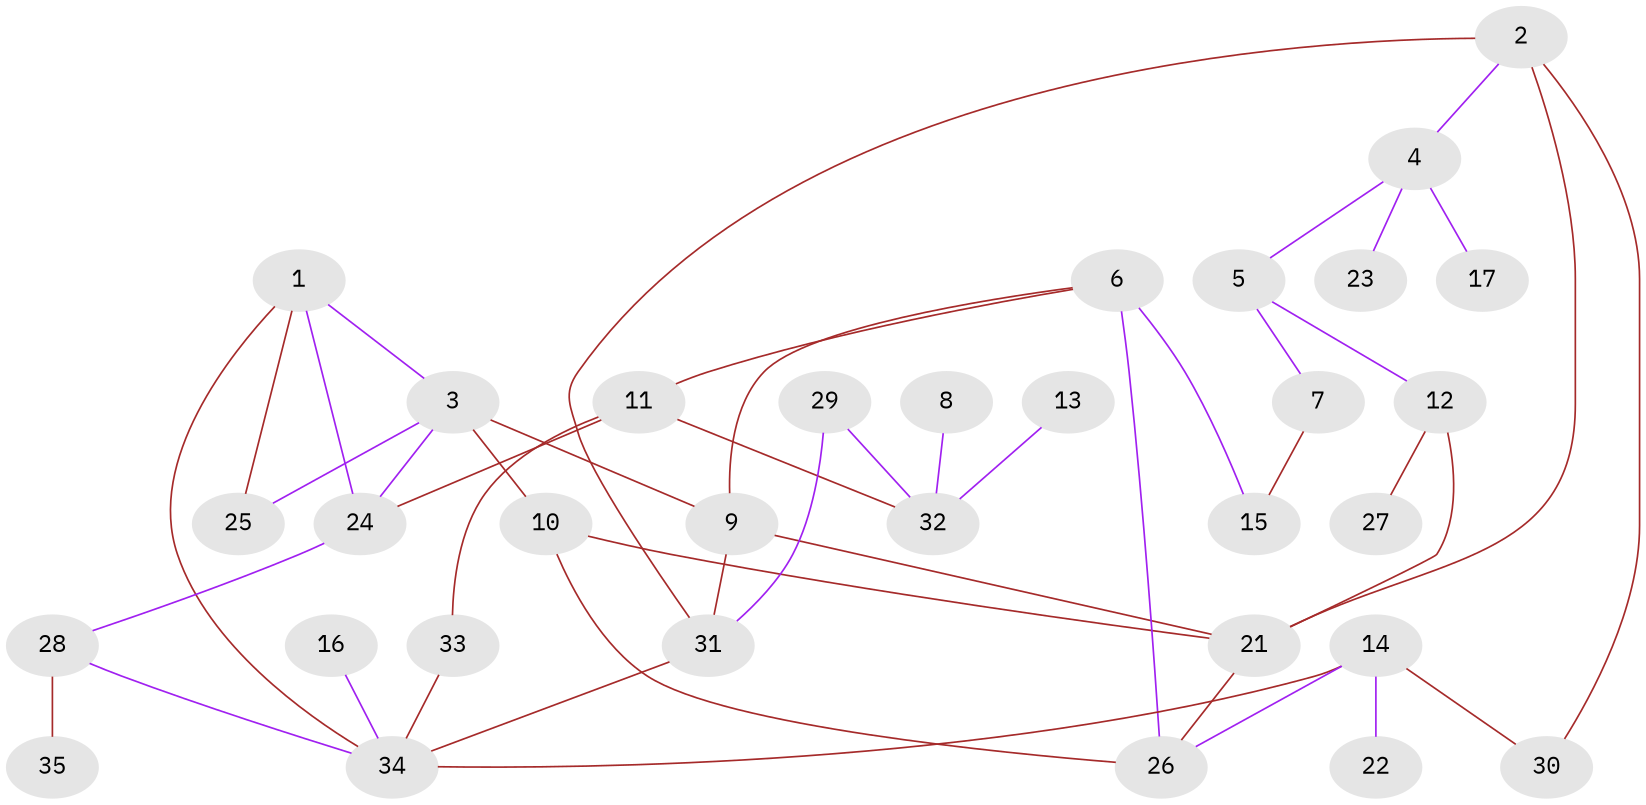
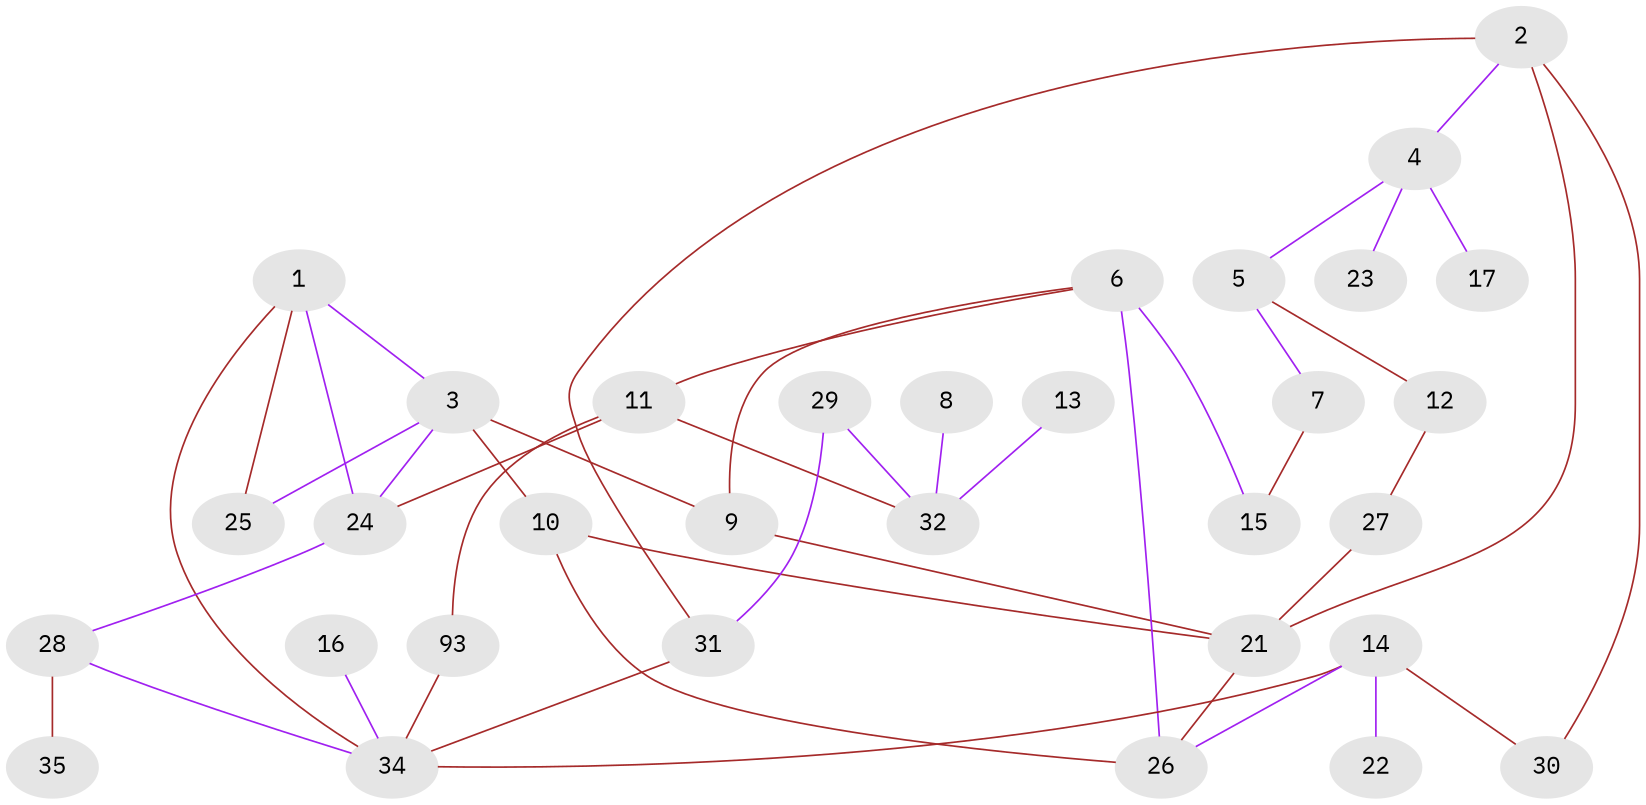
  graph {
    fontname="IBM Plex Mono"
    node [color=gray90 fontname="IBM Plex Mono" style=filled]
    edge [color=brown fontname="IBM Plex Mono" weight=1.0]
    1
    3
    24
    25
    34
    9
    10
    28
    2
    4
    21
    30
    31
    5
    17
    23
    26
    7
    12
    15
    27
    6
    11
    32
-   33
+   33 [label=93]
    8
    13
    14
    22
    16
    35
    29
    1 -- 3 [color=purple]
    1 -- 24 [color=purple]
    1 -- 25
    1 -- 34
    3 -- 24 [color=purple]
    3 -- 25 [color=purple]
    3 -- 9
    3 -- 10 [weight=3.0]
    24 -- 28 [color=purple]
    9 -- 21
-   9 -- 31
    10 -- 21
    10 -- 26
    28 -- 34 [color=purple]
    28 -- 35
    2 -- 4 [color=purple]
    2 -- 21
    2 -- 30
    2 -- 31
    4 -- 5 [color=purple]
    4 -- 17 [color=purple]
    4 -- 23 [color=purple]
    21 -- 26
    31 -- 34
    5 -- 7 [color=purple]
-   5 -- 12 [color=purple]
+   5 -- 12
    7 -- 15
-   12 -- 21
+   27 -- 21
    12 -- 27
    6 -- 9
    6 -- 26 [color=purple weight=2.0]
    6 -- 15 [color=purple]
    6 -- 11
    11 -- 24
    11 -- 32
    11 -- 33
    33 -- 34
    8 -- 32 [color=purple]
    13 -- 32 [color=purple]
    14 -- 34
    14 -- 30
    14 -- 26 [color=purple]
    14 -- 22 [color=purple]
    16 -- 34 [color=purple]
    29 -- 31 [color=purple]
    29 -- 32 [color=purple]
  }
